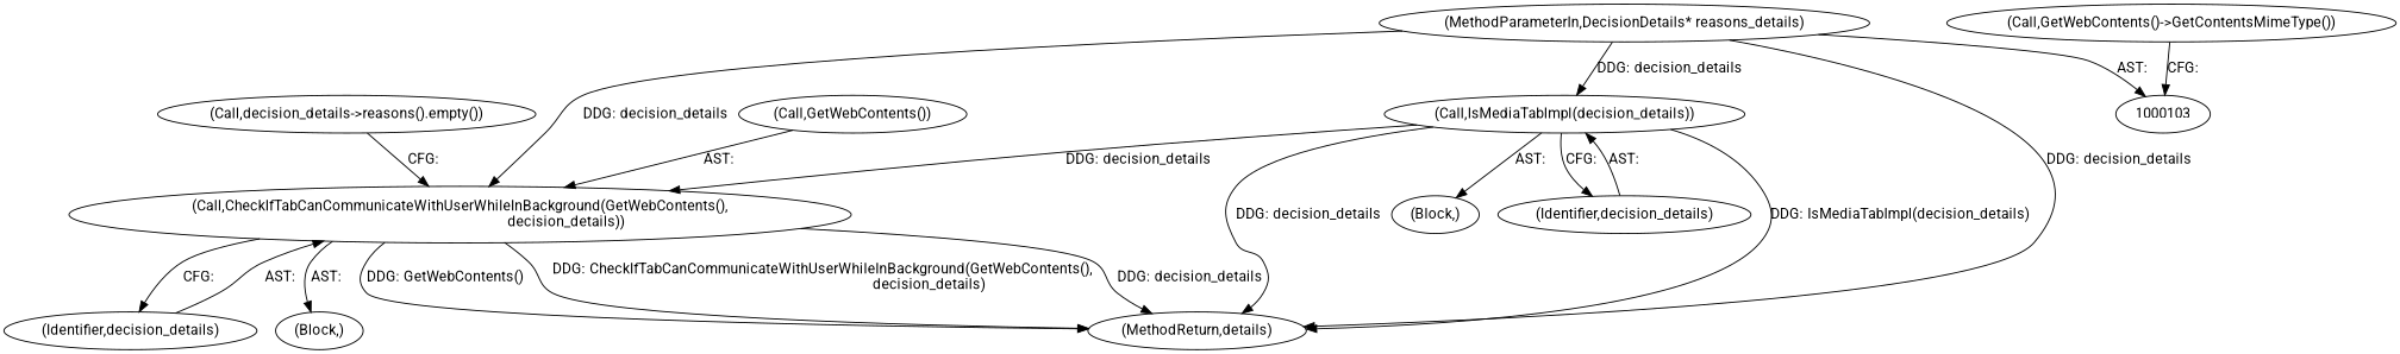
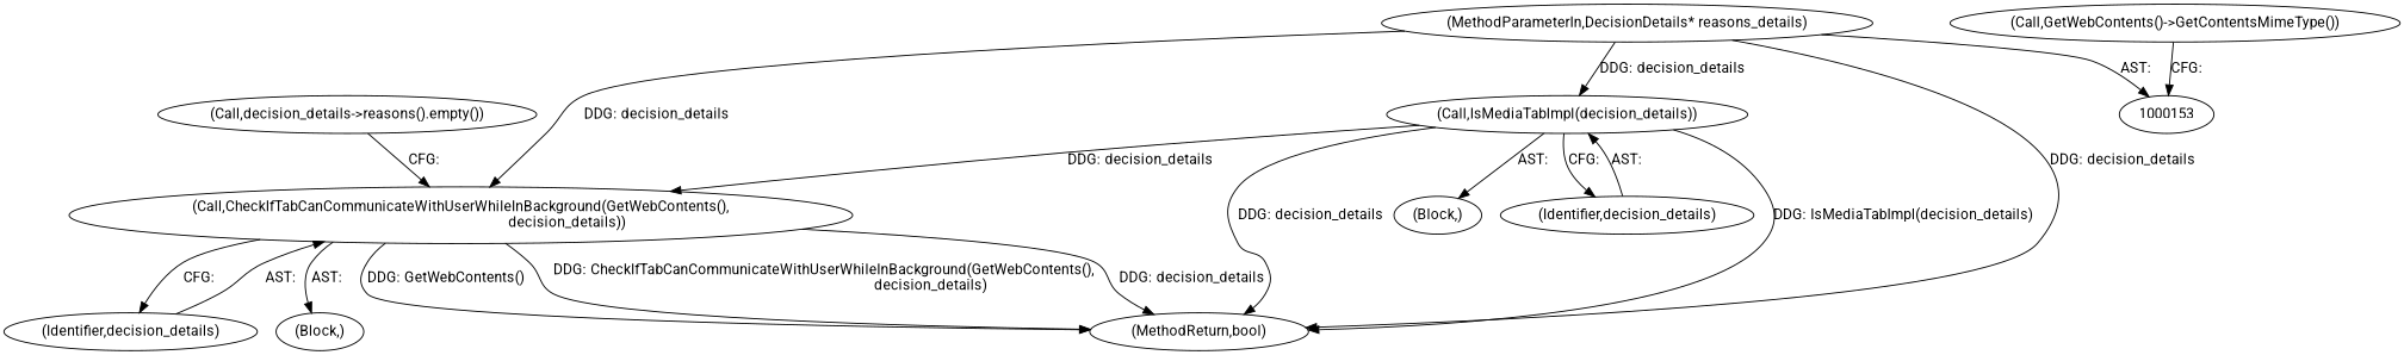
  digraph {
    fontname=Roboto
    node [fontname=Roboto]
    edge [fontname=Roboto]
    n1 [label="(Call,CheckIfTabCanCommunicateWithUserWhileInBackground(GetWebContents(),\n                                                      decision_details))"]
-   n2 [label="(MethodReturn,details)"]
+   n2 [label="(MethodReturn,bool)"]
    n3 [label="(Identifier,decision_details)"]
    n4 [label="(Block,)"]
    n5 [label="(Call,IsMediaTabImpl(decision_details))"]
    n6 [label="(Identifier,decision_details)"]
    n7 [label="(Block,)"]
    n8 [label="(MethodParameterIn,DecisionDetails* reasons_details)"]
-   1000103
+   1000103 [label=1000153]
    n10 [label="(Call,GetWebContents()->GetContentsMimeType())"]
    n11 [label="(Call,decision_details->reasons().empty())"]
-   n12 [label="(Call,GetWebContents())"]
    n1 -> n2 [label="DDG: CheckIfTabCanCommunicateWithUserWhileInBackground(GetWebContents(),\n                                                      decision_details)"]
    n1 -> n2 [label="DDG: decision_details"]
    n1 -> n2 [label="DDG: GetWebContents()"]
    n1 -> n3 [label="CFG: "]
    n1 -> n4 [label="AST: "]
    n3 -> n1 [label="AST: "]
    n5 -> n1 [label="DDG: decision_details"]
    n5 -> n2 [label="DDG: IsMediaTabImpl(decision_details)"]
    n5 -> n2 [label="DDG: decision_details"]
    n5 -> n6 [label="CFG: "]
    n5 -> n7 [label="AST: "]
    n6 -> n5 [label="AST: "]
    n8 -> n1 [label="DDG: decision_details"]
    n8 -> n2 [label="DDG: decision_details"]
    n8 -> n5 [label="DDG: decision_details"]
    n8 -> 1000103 [label="AST: "]
    n10 -> 1000103 [label="CFG: "]
    n11 -> n1 [label="CFG: "]
-   n12 -> n1 [label="AST: "]
  }
